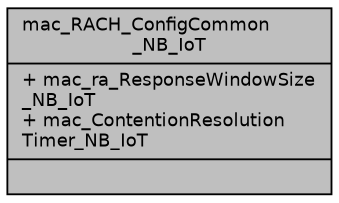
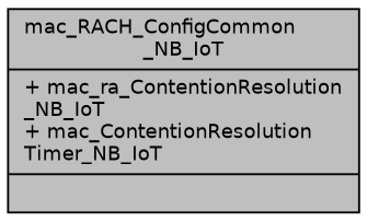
  digraph {
-   n1 [color=black fillcolor=grey75 fontcolor=black fontname=Helvetica fontsize=10 height=0.2 label="{mac_RACH_ConfigCommon\l_NB_IoT\n|+ mac_ra_ResponseWindowSize\l_NB_IoT\l+ mac_ContentionResolution\lTimer_NB_IoT\l|}" shape=record style=filled width=0.4]
+   n1 [color=black fillcolor=grey75 fontcolor=black fontname=Helvetica fontsize=10 height=0.2 label="{mac_RACH_ConfigCommon\l_NB_IoT\n|+ mac_ra_ContentionResolution\l_NB_IoT\l+ mac_ContentionResolution\lTimer_NB_IoT\l|}" shape=record style=filled width=0.4]
  }
